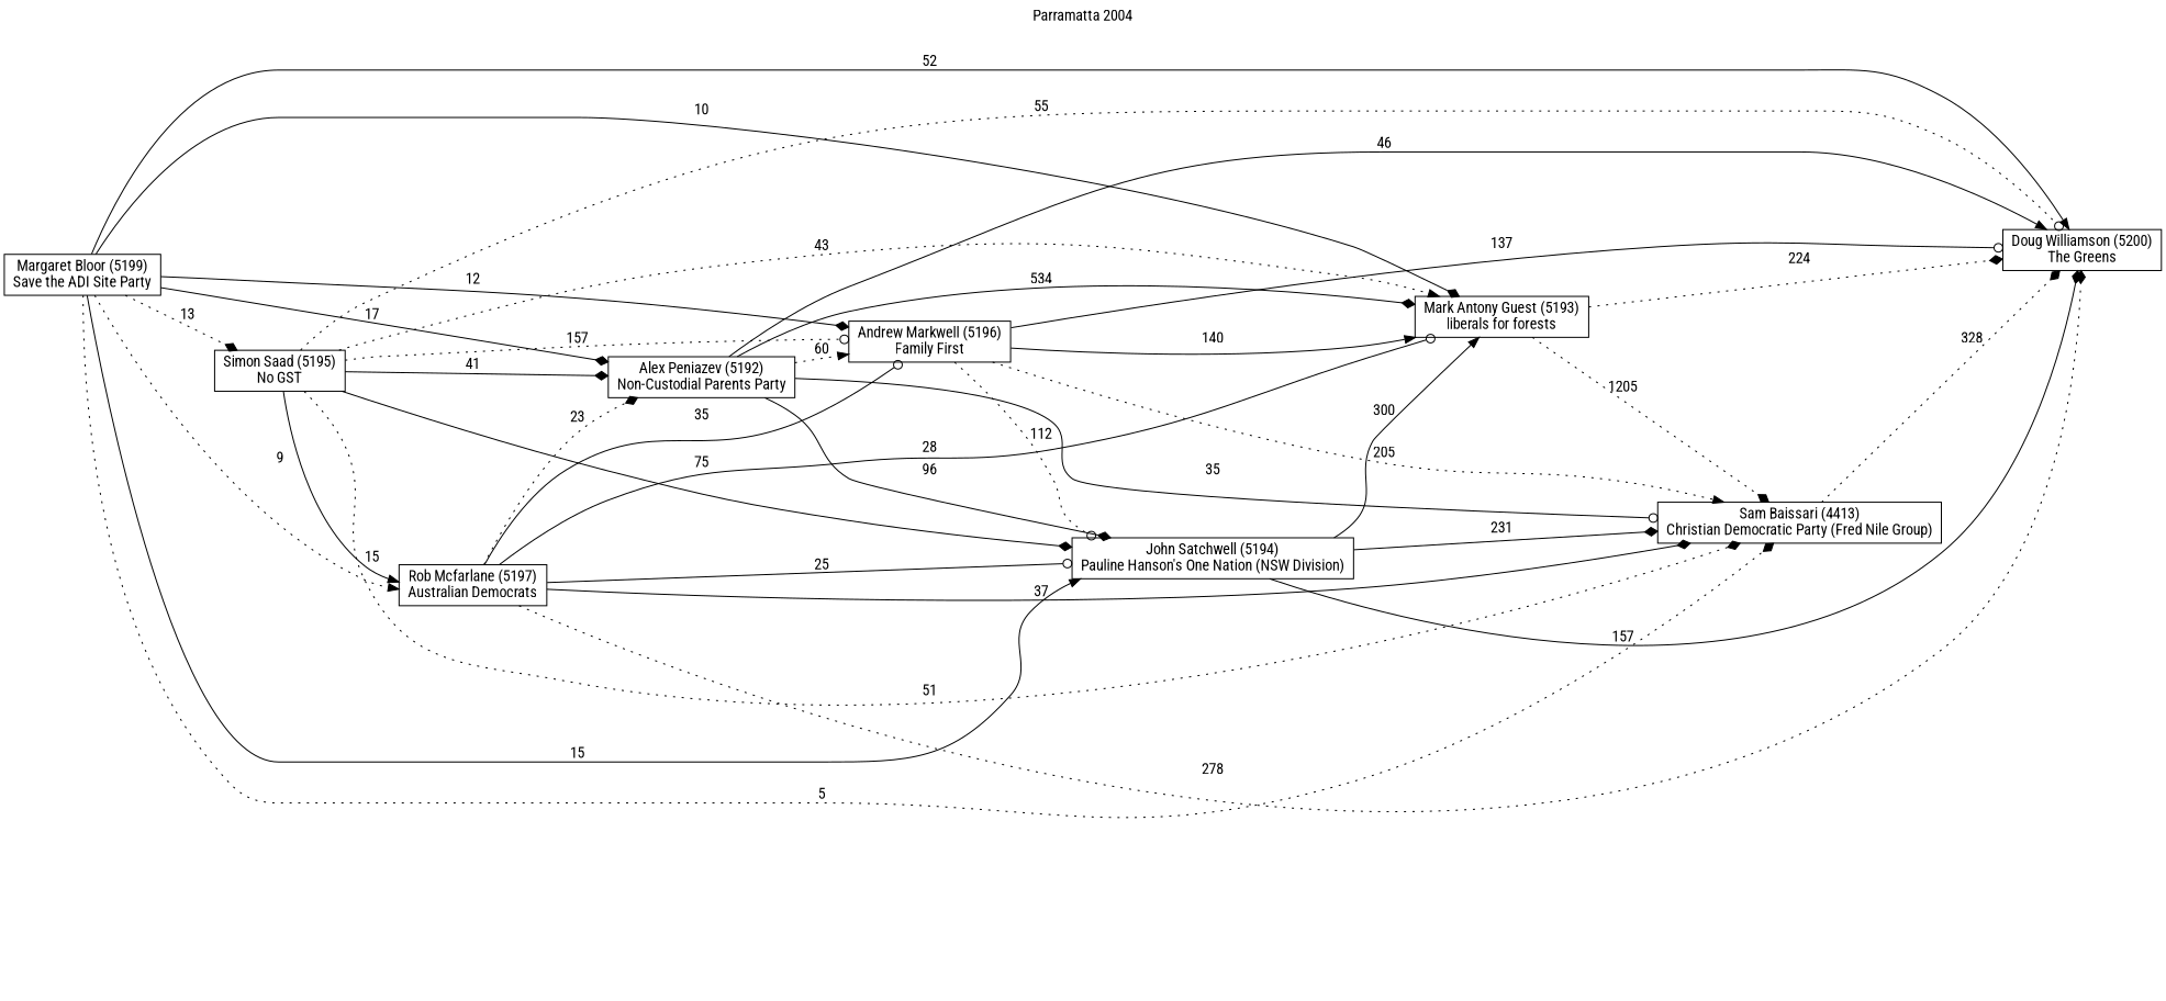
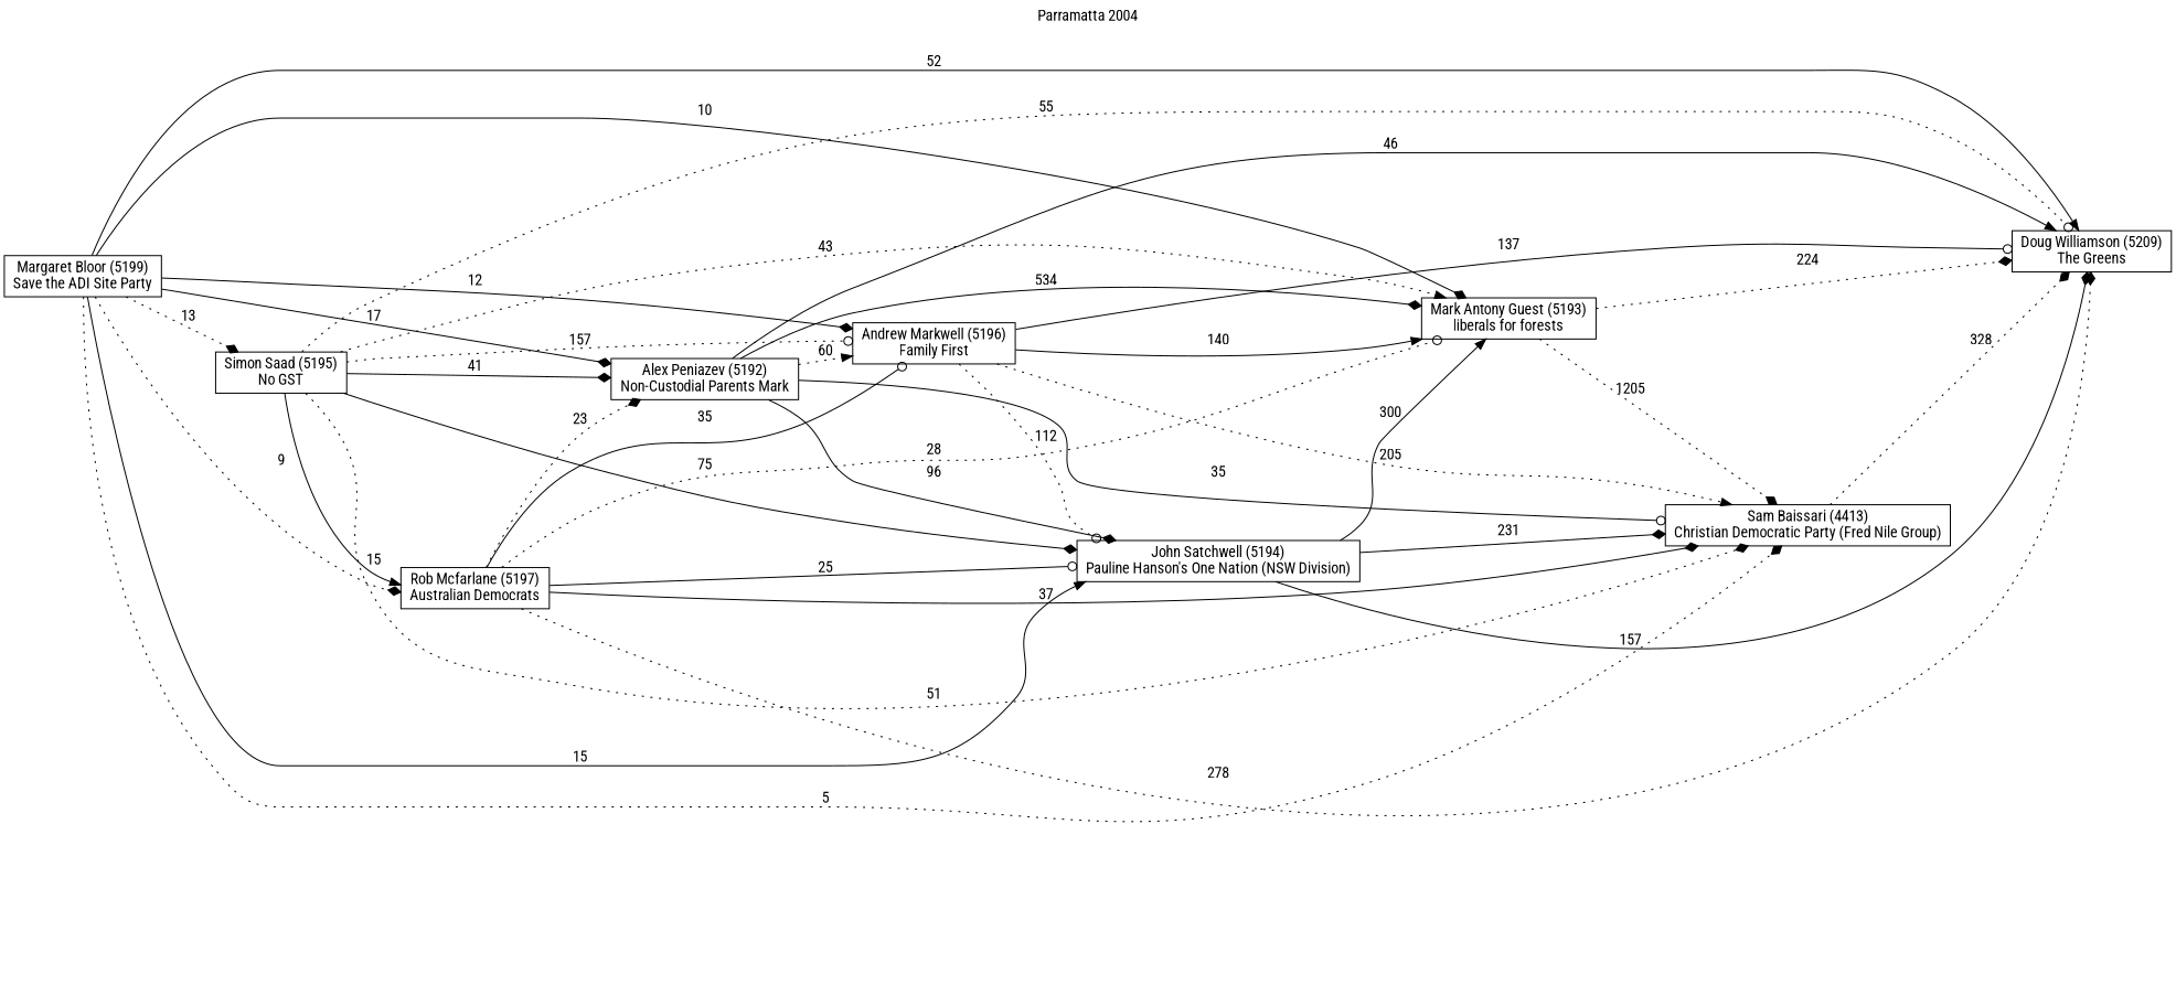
  digraph {
    fontname="Roboto Condensed"
    label="Parramatta 2004"
    labelloc=t
    mclimit=10
    rankdir=LR
    node [fontname="Roboto Condensed" shape=box]
    edge [arrowhead=diamond fontname="Roboto Condensed" style=solid]
-   n1 [label="Alex Peniazev (5192)\nNon-Custodial Parents Party"]
+   n1 [label="Alex Peniazev (5192)\nNon-Custodial Parents Mark"]
    n2 [label="Andrew Markwell (5196)\nFamily First"]
-   n3 [label="Doug Williamson (5200)\nThe Greens"]
+   n3 [label="Doug Williamson (5209)\nThe Greens"]
    n4 [label="John Satchwell (5194)\nPauline Hanson's One Nation (NSW Division)"]
    n5 [label="Mark Antony Guest (5193)\nliberals for forests"]
    n6 [label="Sam Baissari (4413)\nChristian Democratic Party (Fred Nile Group)"]
    n7 [label="Margaret Bloor (5199)\nSave the ADI Site Party"]
    n8 [label="Rob Mcfarlane (5197)\nAustralian Democrats"]
    n9 [label="Simon Saad (5195)\nNo GST"]
    n1 -> n2 [arrowhead=normal label=60 style=dotted]
    n1 -> n3 [arrowhead=normal label=46]
    n1 -> n4 [label=96]
    n1 -> n5 [label=534]
    n1 -> n6 [arrowhead=odot label=35]
    n2 -> n3 [arrowhead=odot label=137]
    n2 -> n4 [arrowhead=odot label=112 style=dotted]
    n2 -> n5 [arrowhead=normal label=140]
    n2 -> n6 [arrowhead=normal label=205 style=dotted]
    n4 -> n3 [label=157]
    n4 -> n5 [arrowhead=normal label=300]
    n4 -> n6 [label=231]
    n5 -> n3 [label=224 style=dotted]
    n5 -> n6 [label=1205 style=dotted]
    n6 -> n3 [label=328 style=dotted]
    n7 -> n1 [label=17]
    n7 -> n2 [label=12]
    n7 -> n3 [arrowhead=normal label=52]
    n7 -> n4 [arrowhead=normal label=15]
    n7 -> n5 [label=10]
    n7 -> n6 [label=5 style=dotted]
-   n7 -> n8 [arrowhead=normal label=9 style=dotted]
+   n7 -> n8 [label=9 style=dotted]
    n7 -> n9 [label=13 style=dotted]
    n8 -> n1 [label=23 style=dotted]
    n8 -> n2 [arrowhead=odot label=35]
    n8 -> n3 [label=278 style=dotted]
    n8 -> n4 [arrowhead=odot label=25]
-   n8 -> n5 [arrowhead=odot label=28]
+   n8 -> n5 [arrowhead=odot label=28 style=dotted]
    n8 -> n6 [label=37]
    n9 -> n1 [label=41]
    n9 -> n2 [arrowhead=odot label=157 style=dotted]
    n9 -> n3 [arrowhead=odot label=55 style=dotted]
    n9 -> n4 [label=75]
    n9 -> n5 [arrowhead=normal label=43 style=dotted]
    n9 -> n6 [label=51 style=dotted]
    n9 -> n8 [arrowhead=normal label=15]
  }
